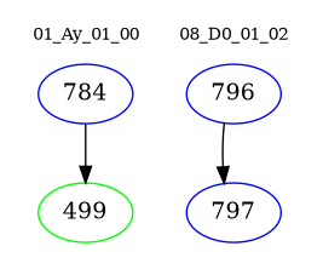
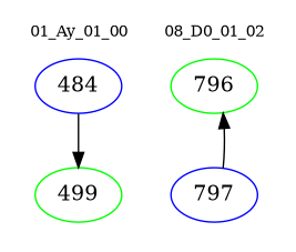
  digraph {
    node [color=blue]
    edge [color=black]
-   n1 [label=784]
+   n1 [label=484]
    n2 [color=green label=499]
-   n3 [label=796]
+   n3 [color=green label=796]
    n4 [label=797]
    subgraph cluster_1 {
      color=white
      fontsize=10
      label="01_Ay_01_00"
      n1
      n2
    }
    subgraph cluster_2 {
      color=white
      fontsize=10
      label="08_D0_01_02"
      n3
      n4
    }
    n1 -> n2
-   n3 -> n4
+   n4 -> n3
  }
